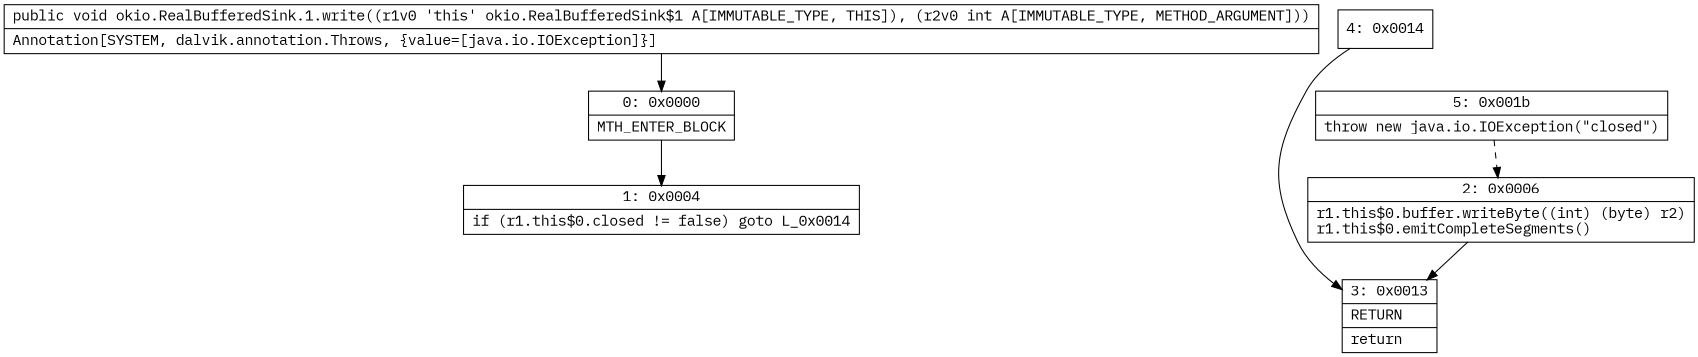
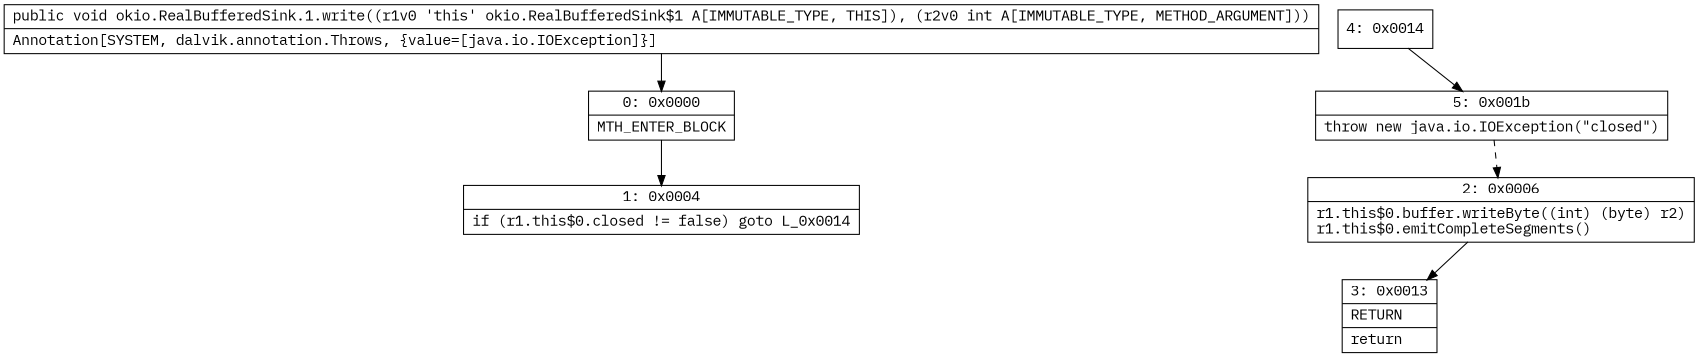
  digraph {
    fontname="IBM Plex Mono"
    node [fontname="IBM Plex Mono" shape=record]
    edge [fontname="IBM Plex Mono"]
    n1 [label="{0\:\ 0x0000|MTH_ENTER_BLOCK\l}"]
    n2 [label="{1\:\ 0x0004|if (r1.this$0.closed != false) goto L_0x0014\l}"]
    n3 [label="{2\:\ 0x0006|r1.this$0.buffer.writeByte((int) (byte) r2)\lr1.this$0.emitCompleteSegments()\l}"]
    n4 [label="{3\:\ 0x0013|RETURN\l|return\l}"]
    n5 [label="{4\:\ 0x0014}"]
    n6 [label="{5\:\ 0x001b|throw new java.io.IOException(\"closed\")\l}"]
    n7 [label="{public void okio.RealBufferedSink.1.write((r1v0 'this' okio.RealBufferedSink$1 A[IMMUTABLE_TYPE, THIS]), (r2v0 int A[IMMUTABLE_TYPE, METHOD_ARGUMENT]))  | Annotation[SYSTEM, dalvik.annotation.Throws, \{value=[java.io.IOException]\}]\l}"]
    n1 -> n2
    n3 -> n4
-   n5 -> n4
+   n5 -> n6
    n6 -> n3 [style=dashed]
    n7 -> n1
  }
